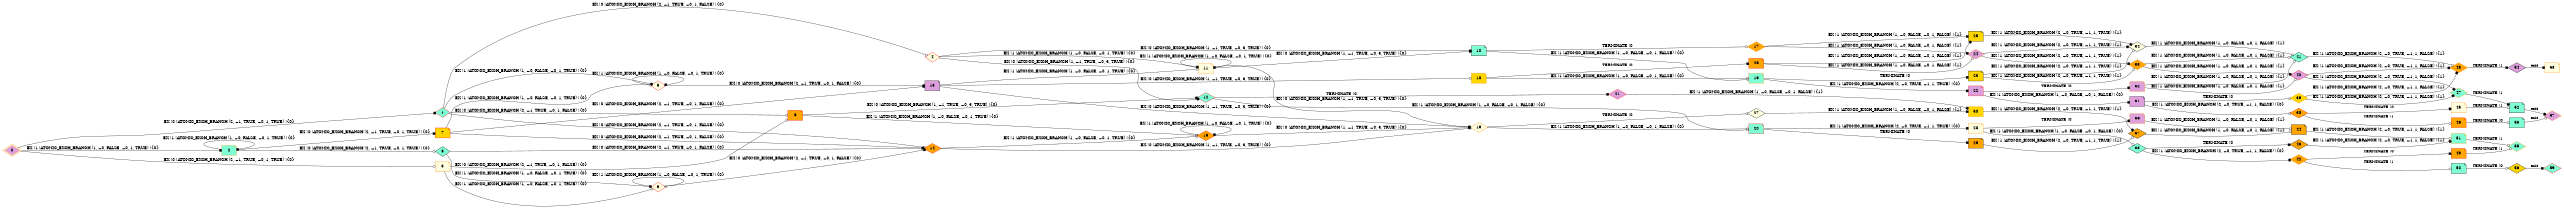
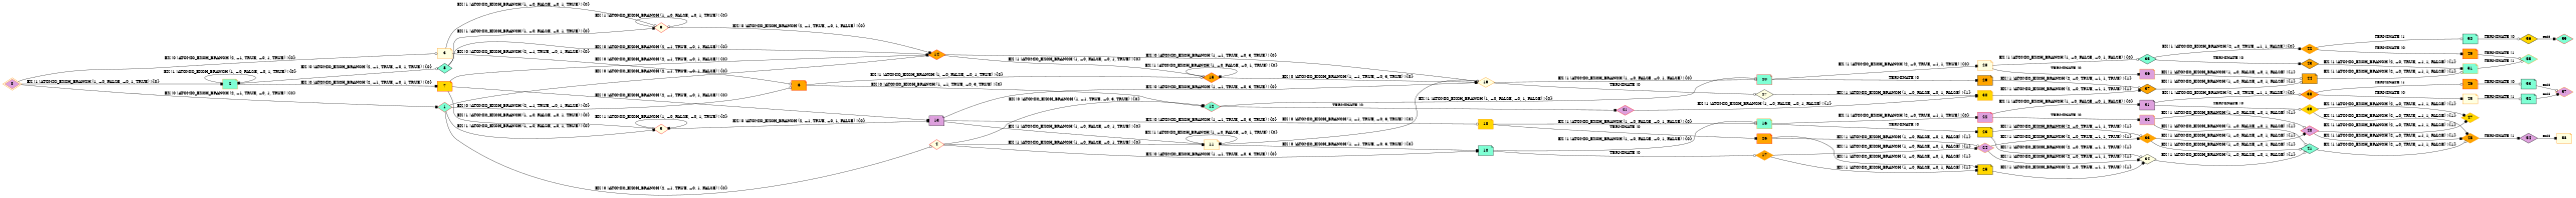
  digraph {
    rankdir=LR
    node [color=darkorange fillcolor=aquamarine shape=diamond style=filled]
    edge [arrowhead=box]
    0 [fillcolor=plum peripheries=2]
    1 [color=red]
    2 [shape=note]
    3 [fillcolor=lightyellow shape=note]
    4 [color=red fillcolor=lightyellow]
    5 [color=red fillcolor=lightyellow]
    6 [color=red fillcolor=orange shape=note]
    14 [color=red fillcolor=orange]
    7 [color=red fillcolor=gold shape=note]
    8 [color=black]
    9 [color=red fillcolor=lightyellow]
    10 [color=black shape=note]
    11 [fillcolor=lightyellow shape=note]
    12 [color=red]
    13 [color=black fillcolor=plum shape=note]
    15 [color=red fillcolor=orange]
    16 [shape=note]
    17 [fillcolor=orange]
    19 [fillcolor=lightyellow]
    20 [color=red shape=note]
    21 [color=red fillcolor=plum]
    18 [fillcolor=gold shape=note]
    22 [color=red fillcolor=plum shape=note]
    23 [color=black fillcolor=gold shape=note]
    24 [fillcolor=plum]
    25 [color=black fillcolor=gold shape=note]
    26 [color=red fillcolor=orange shape=note]
    27 [color=black fillcolor=lightyellow]
    28 [fillcolor=lightyellow shape=note]
    29 [color=black fillcolor=orange shape=note]
    30 [fillcolor=gold shape=note]
    31 [color=black fillcolor=plum shape=note]
    32 [fillcolor=plum shape=note]
    33 [fillcolor=orange]
    34 [color=black fillcolor=lightyellow]
    35 [color=black]
    36 [fillcolor=plum shape=note]
    37 [color=black fillcolor=orange]
    38 [color=red fillcolor=orange]
    39 [fillcolor=gold]
    40 [color=red fillcolor=plum]
    41 [color=black]
    42 [fillcolor=orange]
    43 [color=black fillcolor=orange]
    44 [color=black fillcolor=orange shape=note]
    45 [fillcolor=lightyellow shape=note]
    46 [color=red fillcolor=orange shape=note]
-   47
+   47 [fillcolor=gold]
    48 [fillcolor=orange]
    49 [color=red fillcolor=orange shape=note]
    50 [color=black shape=note]
    51 [shape=note]
    52 [color=black shape=note]
    53 [color=black shape=note]
    54 [color=black fillcolor=plum]
    55
    56 [color=black fillcolor=gold]
    57 [fillcolor=plum]
    58 [fillcolor=lightyellow shape=note]
    59 [color=red]
    0 -> 1 [label="EX !0 !ATOMIC_EXCH_BRANCH (2, +1, TRUE, +0, 1, TRUE) !{0}"]
    0 -> 2 [label="EX !1 !ATOMIC_EXCH_BRANCH (1, +0, FALSE, +0, 1, TRUE) !{0}"]
    0 -> 3 [arrowhead=odot label="EX !0 !ATOMIC_EXCH_BRANCH (2, +1, TRUE, +0, 1, TRUE) !{0}"]
    1 -> 4 [arrowhead=odot label="EX !0 !ATOMIC_EXCH_BRANCH (2, +1, TRUE, +0, 1, FALSE) !{0}"]
    1 -> 5 [label="EX !1 !ATOMIC_EXCH_BRANCH (1, +0, FALSE, +0, 1, TRUE) !{0}"]
    1 -> 6 [arrowhead=odot label="EX !0 !ATOMIC_EXCH_BRANCH (2, +1, TRUE, +0, 1, FALSE) !{0}"]
    1 -> 14 [arrowhead=odot label="EX !0 !ATOMIC_EXCH_BRANCH (2, +1, TRUE, +0, 1, FALSE) !{0}"]
    2 -> 2 [label="EX !1 !ATOMIC_EXCH_BRANCH (1, +0, FALSE, +0, 1, TRUE) !{0}"]
    2 -> 7 [label="EX !0 !ATOMIC_EXCH_BRANCH (2, +1, TRUE, +0, 1, TRUE) !{0}"]
    2 -> 8 [arrowhead=odot label="EX !0 !ATOMIC_EXCH_BRANCH (2, +1, TRUE, +0, 1, TRUE) !{0}"]
    3 -> 6 [arrowhead=odot label="EX !0 !ATOMIC_EXCH_BRANCH (2, +1, TRUE, +0, 1, FALSE) !{0}"]
    3 -> 9 [arrowhead=odot label="EX !1 !ATOMIC_EXCH_BRANCH (1, +0, FALSE, +0, 1, TRUE) !{0}"]
    4 -> 10 [label="EX !0 !ATOMIC_EXCH_BRANCH (1, +1, TRUE, +0, 3, TRUE) !{0}"]
    4 -> 11 [label="EX !1 !ATOMIC_EXCH_BRANCH (1, +0, FALSE, +0, 1, TRUE) !{0}"]
    4 -> 12 [label="EX !0 !ATOMIC_EXCH_BRANCH (1, +1, TRUE, +0, 3, TRUE) !{0}"]
    5 -> 5 [label="EX !1 !ATOMIC_EXCH_BRANCH (1, +0, FALSE, +0, 1, TRUE) !{0}"]
    5 -> 13 [label="EX !0 !ATOMIC_EXCH_BRANCH (2, +1, TRUE, +0, 1, FALSE) !{0}"]
    6 -> 12 [label="EX !0 !ATOMIC_EXCH_BRANCH (1, +1, TRUE, +0, 3, TRUE) !{0}"]
    6 -> 15 [arrowhead=odot label="EX !1 !ATOMIC_EXCH_BRANCH (1, +0, FALSE, +0, 1, TRUE) !{0}"]
    14 -> 15 [arrowhead=odot label="EX !1 !ATOMIC_EXCH_BRANCH (1, +0, FALSE, +0, 1, TRUE) !{0}"]
    14 -> 19 [arrowhead=odot label="EX !0 !ATOMIC_EXCH_BRANCH (1, +1, TRUE, +0, 3, TRUE) !{0}"]
    7 -> 5 [arrowhead=odot label="EX !1 !ATOMIC_EXCH_BRANCH (1, +0, FALSE, +0, 1, TRUE) !{0}"]
    7 -> 14 [label="EX !0 !ATOMIC_EXCH_BRANCH (2, +1, TRUE, +0, 1, FALSE) !{0}"]
    7 -> 13 [label="EX !0 !ATOMIC_EXCH_BRANCH (2, +1, TRUE, +0, 1, FALSE) !{0}"]
    8 -> 14 [arrowhead=odot label="EX !0 !ATOMIC_EXCH_BRANCH (2, +1, TRUE, +0, 1, FALSE) !{0}"]
    8 -> 9 [label="EX !1 !ATOMIC_EXCH_BRANCH (1, +0, FALSE, +0, 1, TRUE) !{0}"]
    9 -> 14 [label="EX !0 !ATOMIC_EXCH_BRANCH (2, +1, TRUE, +0, 1, FALSE) !{0}"]
    9 -> 9 [arrowhead=odot label="EX !1 !ATOMIC_EXCH_BRANCH (1, +0, FALSE, +0, 1, TRUE) !{0}"]
    10 -> 16 [arrowhead=odot label="EX !1 !ATOMIC_EXCH_BRANCH (1, +0, FALSE, +0, 1, FALSE) !{0}"]
    10 -> 17 [arrowhead=odot label="TERMINATE !0"]
    11 -> 10 [label="EX !0 !ATOMIC_EXCH_BRANCH (1, +1, TRUE, +0, 3, TRUE) !{0}"]
    11 -> 11 [label="EX !1 !ATOMIC_EXCH_BRANCH (1, +0, FALSE, +0, 1, TRUE) !{0}"]
    11 -> 19 [arrowhead=odot label="EX !0 !ATOMIC_EXCH_BRANCH (1, +1, TRUE, +0, 3, TRUE) !{0}"]
    12 -> 20 [arrowhead=odot label="EX !1 !ATOMIC_EXCH_BRANCH (1, +0, FALSE, +0, 1, FALSE) !{0}"]
    12 -> 21 [label="TERMINATE !0"]
    13 -> 11 [arrowhead=odot label="EX !1 !ATOMIC_EXCH_BRANCH (1, +0, FALSE, +0, 1, TRUE) !{0}"]
    13 -> 19 [label="EX !0 !ATOMIC_EXCH_BRANCH (1, +1, TRUE, +0, 3, TRUE) !{0}"]
    13 -> 18 [arrowhead=odot label="EX !0 !ATOMIC_EXCH_BRANCH (1, +1, TRUE, +0, 3, TRUE) !{0}"]
    15 -> 15 [label="EX !1 !ATOMIC_EXCH_BRANCH (1, +0, FALSE, +0, 1, TRUE) !{0}"]
    15 -> 19 [label="EX !0 !ATOMIC_EXCH_BRANCH (1, +1, TRUE, +0, 3, TRUE) !{0}"]
    16 -> 22 [label="EX !1 !ATOMIC_EXCH_BRANCH (2, +0, TRUE, +1, 1, TRUE) !{0}"]
    16 -> 23 [label="TERMINATE !0"]
    17 -> 24 [label="EX !1 !ATOMIC_EXCH_BRANCH (1, +0, FALSE, +0, 1, FALSE) !{1}"]
    17 -> 25 [label="EX !1 !ATOMIC_EXCH_BRANCH (1, +0, FALSE, +0, 1, FALSE) !{1}"]
    19 -> 20 [arrowhead=odot label="EX !1 !ATOMIC_EXCH_BRANCH (1, +0, FALSE, +0, 1, FALSE) !{0}"]
    19 -> 27 [arrowhead=odot label="TERMINATE !0"]
    20 -> 28 [label="EX !1 !ATOMIC_EXCH_BRANCH (2, +0, TRUE, +1, 1, TRUE) !{0}"]
    20 -> 29 [label="TERMINATE !0"]
    21 -> 30 [label="EX !1 !ATOMIC_EXCH_BRANCH (1, +0, FALSE, +0, 1, FALSE) !{1}"]
    18 -> 16 [arrowhead=odot label="EX !1 !ATOMIC_EXCH_BRANCH (1, +0, FALSE, +0, 1, FALSE) !{0}"]
    18 -> 26 [label="TERMINATE !0"]
    22 -> 31 [label="EX !1 !ATOMIC_EXCH_BRANCH (1, +0, FALSE, +0, 1, FALSE) !{0}"]
    22 -> 32 [label="TERMINATE !0"]
    23 -> 33 [arrowhead=odot label="EX !1 !ATOMIC_EXCH_BRANCH (2, +0, TRUE, +1, 1, TRUE) !{1}"]
    23 -> 34 [arrowhead=odot label="EX !1 !ATOMIC_EXCH_BRANCH (2, +0, TRUE, +1, 1, TRUE) !{1}"]
    24 -> 33 [label="EX !1 !ATOMIC_EXCH_BRANCH (2, +0, TRUE, +1, 1, TRUE) !{1}"]
    24 -> 34 [label="EX !1 !ATOMIC_EXCH_BRANCH (2, +0, TRUE, +1, 1, TRUE) !{1}"]
    25 -> 34 [label="EX !1 !ATOMIC_EXCH_BRANCH (2, +0, TRUE, +1, 1, TRUE) !{1}"]
    26 -> 24 [arrowhead=odot label="EX !1 !ATOMIC_EXCH_BRANCH (1, +0, FALSE, +0, 1, FALSE) !{1}"]
    26 -> 25 [label="EX !1 !ATOMIC_EXCH_BRANCH (1, +0, FALSE, +0, 1, FALSE) !{1}"]
    27 -> 30 [label="EX !1 !ATOMIC_EXCH_BRANCH (1, +0, FALSE, +0, 1, FALSE) !{1}"]
    28 -> 35 [arrowhead=odot label="EX !1 !ATOMIC_EXCH_BRANCH (1, +0, FALSE, +0, 1, FALSE) !{0}"]
    28 -> 36 [label="TERMINATE !0"]
    29 -> 37 [arrowhead=odot label="EX !1 !ATOMIC_EXCH_BRANCH (2, +0, TRUE, +1, 1, TRUE) !{1}"]
    30 -> 37 [label="EX !1 !ATOMIC_EXCH_BRANCH (2, +0, TRUE, +1, 1, TRUE) !{1}"]
    31 -> 38 [arrowhead=odot label="EX !1 !ATOMIC_EXCH_BRANCH (2, +0, TRUE, +1, 1, FALSE) !{0}"]
    31 -> 39 [arrowhead=odot label="TERMINATE !0"]
    32 -> 40 [arrowhead=odot label="EX !1 !ATOMIC_EXCH_BRANCH (1, +0, FALSE, +0, 1, FALSE) !{1}"]
    32 -> 41 [arrowhead=odot label="EX !1 !ATOMIC_EXCH_BRANCH (1, +0, FALSE, +0, 1, FALSE) !{1}"]
    33 -> 40 [label="EX !1 !ATOMIC_EXCH_BRANCH (1, +0, FALSE, +0, 1, FALSE) !{1}"]
    33 -> 41 [arrowhead=odot label="EX !1 !ATOMIC_EXCH_BRANCH (1, +0, FALSE, +0, 1, FALSE) !{1}"]
    34 -> 41 [arrowhead=odot label="EX !1 !ATOMIC_EXCH_BRANCH (1, +0, FALSE, +0, 1, FALSE) !{1}"]
    35 -> 42 [label="EX !1 !ATOMIC_EXCH_BRANCH (2, +0, TRUE, +1, 1, FALSE) !{0}"]
    35 -> 43 [label="TERMINATE !0"]
    36 -> 44 [arrowhead=odot label="EX !1 !ATOMIC_EXCH_BRANCH (1, +0, FALSE, +0, 1, FALSE) !{1}"]
    37 -> 44 [arrowhead=odot label="EX !1 !ATOMIC_EXCH_BRANCH (1, +0, FALSE, +0, 1, FALSE) !{1}"]
    38 -> 45 [label="TERMINATE !0"]
    38 -> 46 [arrowhead=odot label="TERMINATE !1"]
    39 -> 47 [label="EX !1 !ATOMIC_EXCH_BRANCH (2, +0, TRUE, +1, 1, FALSE) !{1}"]
    39 -> 48 [label="EX !1 !ATOMIC_EXCH_BRANCH (2, +0, TRUE, +1, 1, FALSE) !{1}"]
    40 -> 47 [label="EX !1 !ATOMIC_EXCH_BRANCH (2, +0, TRUE, +1, 1, FALSE) !{1}"]
    40 -> 48 [label="EX !1 !ATOMIC_EXCH_BRANCH (2, +0, TRUE, +1, 1, FALSE) !{1}"]
    41 -> 48 [arrowhead=odot label="EX !1 !ATOMIC_EXCH_BRANCH (2, +0, TRUE, +1, 1, FALSE) !{1}"]
    42 -> 49 [label="TERMINATE !0"]
    42 -> 50 [arrowhead=odot label="TERMINATE !1"]
    43 -> 51 [label="EX !1 !ATOMIC_EXCH_BRANCH (2, +0, TRUE, +1, 1, FALSE) !{1}"]
    44 -> 51 [arrowhead=odot label="EX !1 !ATOMIC_EXCH_BRANCH (2, +0, TRUE, +1, 1, FALSE) !{1}"]
    45 -> 52 [arrowhead=odot label="TERMINATE !1"]
    46 -> 53 [arrowhead=odot label="TERMINATE !0"]
-   47 -> 52 [label="TERMINATE !1"]
    48 -> 54 [label="TERMINATE !1"]
    49 -> 55 [arrowhead=odot label="TERMINATE !1"]
    50 -> 56 [arrowhead=odot label="TERMINATE !0"]
    51 -> 55 [arrowhead=odot label="TERMINATE !1"]
    52 -> 57 [label=exit]
    53 -> 57 [arrowhead=odot label=exit]
    54 -> 58 [label=exit]
    56 -> 59 [label=exit]
  }
